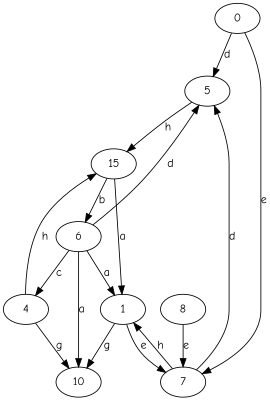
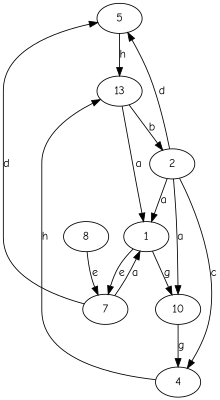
  strict digraph {
    fontname="Comic Neue"
    node [fontname="Comic Neue"]
    edge [fontname="Comic Neue"]
-   0
    5
    7
-   13 [label=15]
+   13
    1
    10
    8
-   2 [label=6]
+   2
    4
-   0 -> 5 [label=d]
-   0 -> 7 [label=e]
    5 -> 13 [label=h]
    7 -> 5 [label=d]
-   7 -> 1 [label=h]
+   7 -> 1 [label=a]
    13 -> 1 [label=a]
    13 -> 2 [label=b]
    1 -> 7 [label=e]
    1 -> 10 [label=g]
    8 -> 7 [label=e]
    2 -> 5 [label=d]
    2 -> 1 [label=a]
    2 -> 10 [label=a]
    2 -> 4 [label=c]
    4 -> 13 [label=h]
-   4 -> 10 [label=g]
+   10 -> 4 [label=g]
  }
